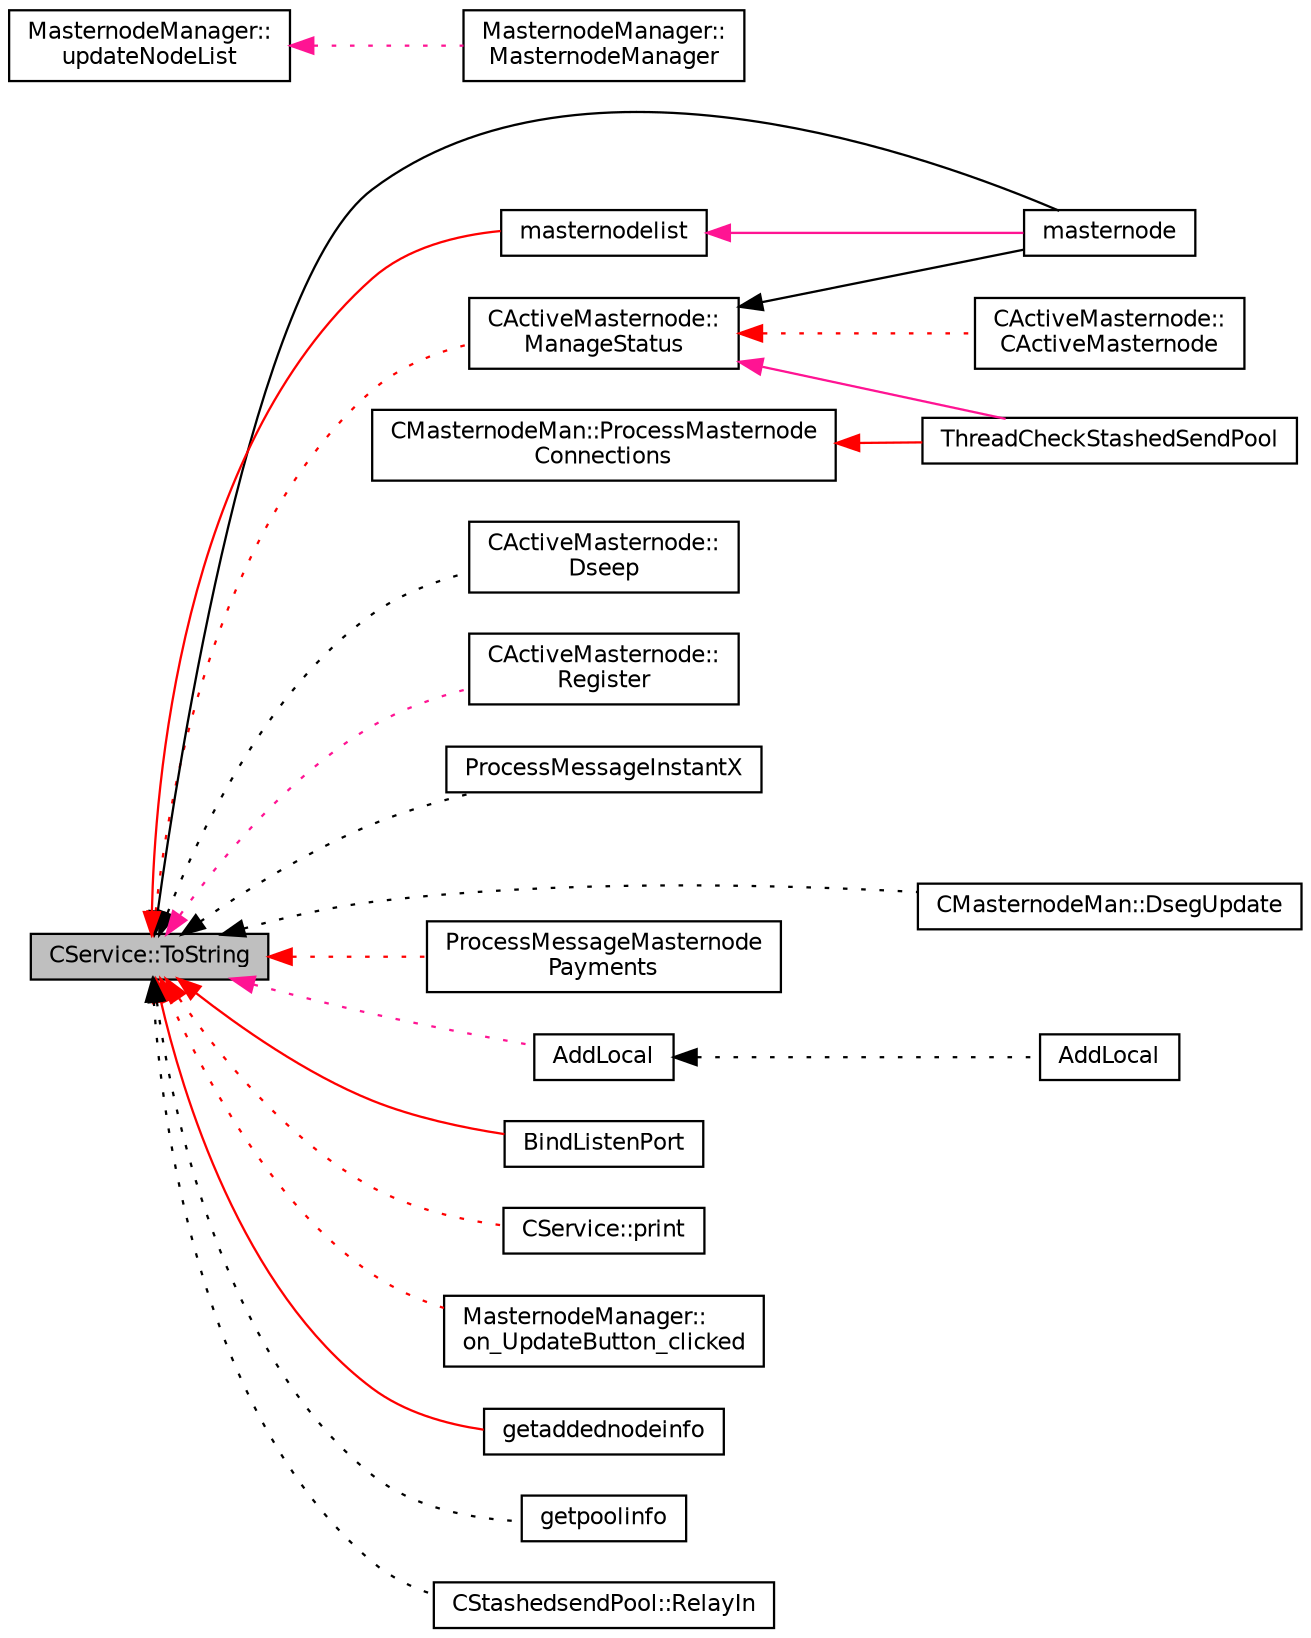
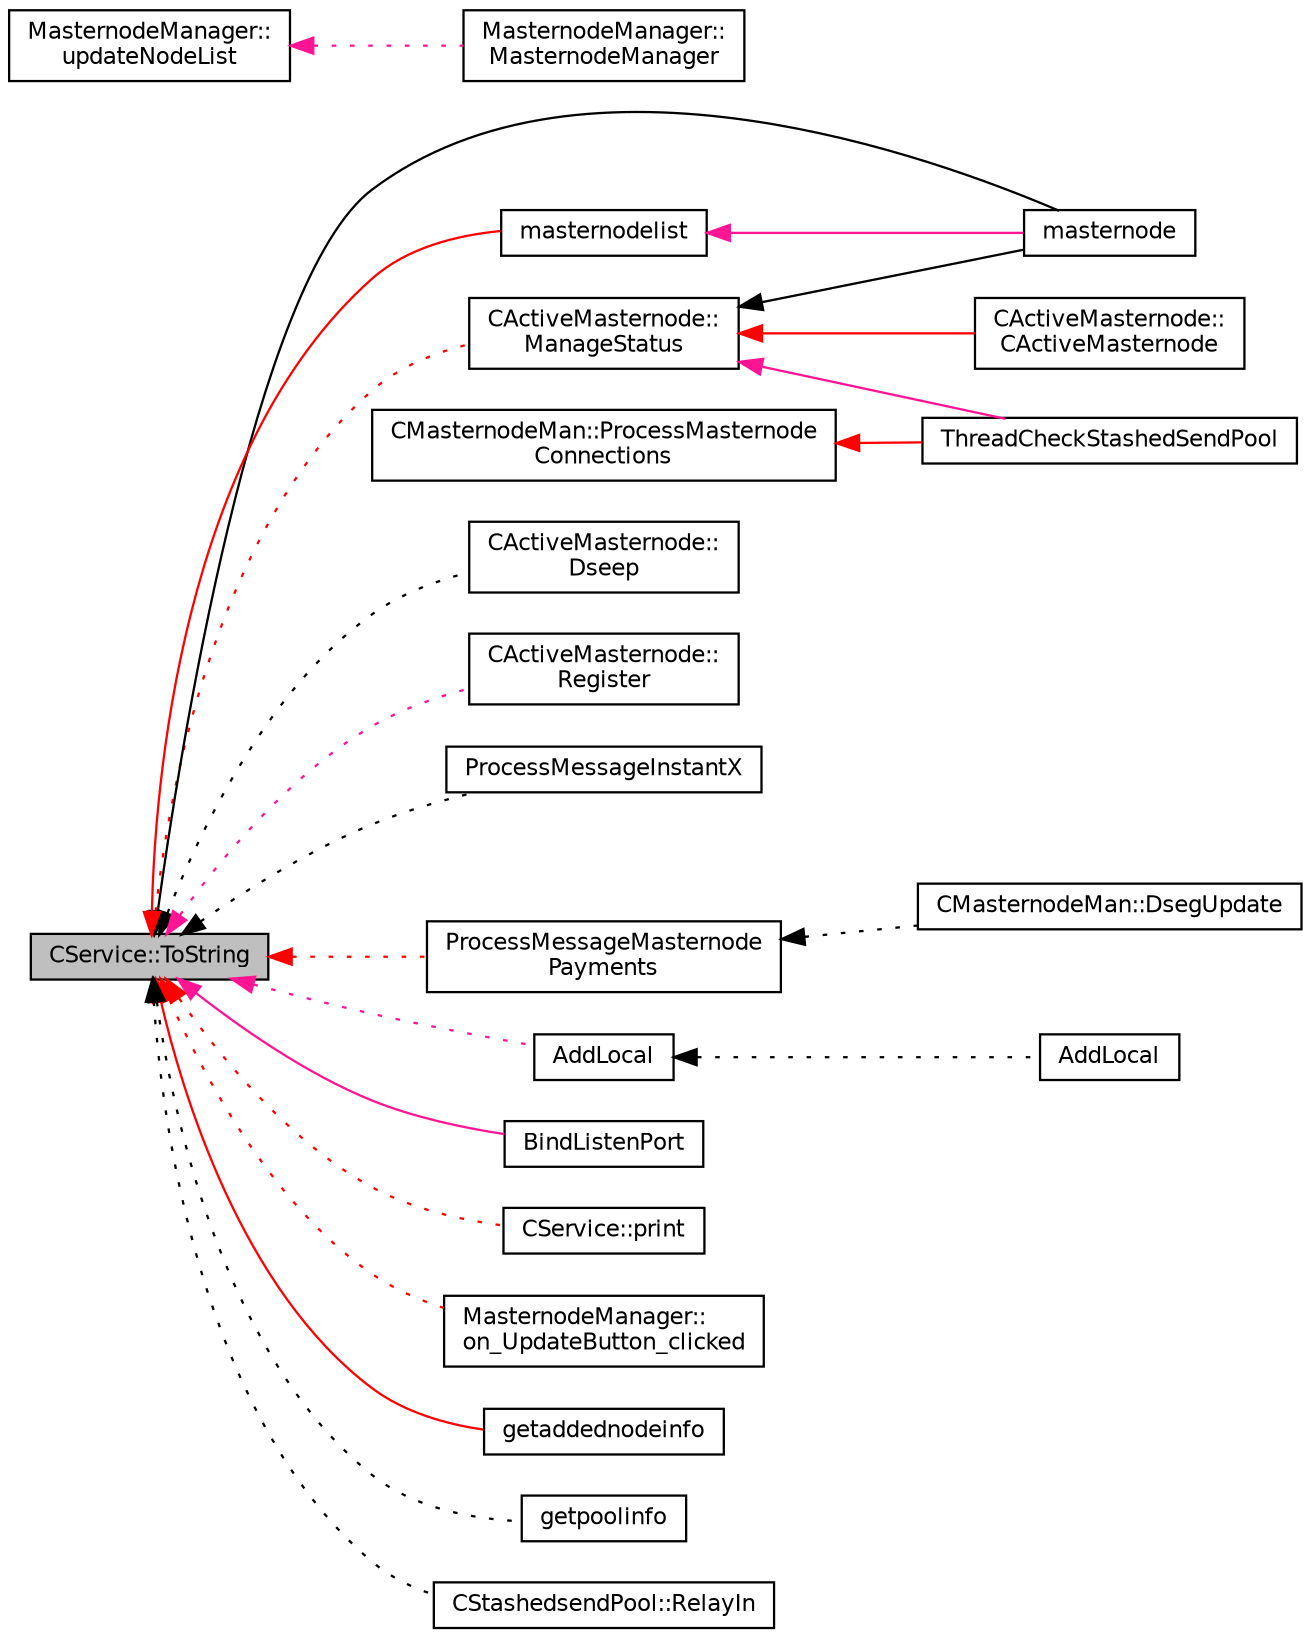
  digraph {
    rankdir=LR
    node [color=black fillcolor=white fontname=Helvetica fontsize=10 shape=record style=filled]
    edge [color=red dir=back fontname=Helvetica fontsize=10 labelfontname=Helvetica labelfontsize=10 style=dotted]
    n1 [fillcolor=grey75 fontcolor=black height=0.2 label="CService::ToString" width=0.4]
    n2 [height=0.2 label="CActiveMasternode::\lManageStatus" width=0.4]
    n3 [height=0.2 label=masternode width=0.4]
    n4 [height=0.2 label="CActiveMasternode::\lDseep" width=0.4]
    n5 [height=0.2 label="CActiveMasternode::\lRegister" width=0.4]
    n6 [height=0.2 label=ProcessMessageInstantX width=0.4]
    n7 [height=0.2 label="ProcessMessageMasternode\lPayments" width=0.4]
    n8 [height=0.2 label="CMasternodeMan::DsegUpdate" width=0.4]
    n9 [height=0.2 label=AddLocal width=0.4]
    n10 [height=0.2 label=BindListenPort width=0.4]
    n11 [height=0.2 label="CService::print" width=0.4]
    n12 [height=0.2 label="MasternodeManager::\lon_UpdateButton_clicked" width=0.4]
    n13 [height=0.2 label=getaddednodeinfo width=0.4]
    n14 [height=0.2 label=getpoolinfo width=0.4]
    n15 [height=0.2 label=masternodelist width=0.4]
    n16 [height=0.2 label="CStashedsendPool::RelayIn" width=0.4]
    n17 [height=0.2 label="CActiveMasternode::\lCActiveMasternode" width=0.4]
    n18 [height=0.2 label=ThreadCheckStashedSendPool width=0.4]
    n19 [height=0.2 label="CMasternodeMan::ProcessMasternode\lConnections" width=0.4]
    n20 [height=0.2 label=AddLocal width=0.4]
    n21 [height=0.2 label="MasternodeManager::\lupdateNodeList" width=0.4]
    n22 [height=0.2 label="MasternodeManager::\lMasternodeManager" width=0.4]
    n1 -> n2
    n1 -> n3 [color=black style=solid]
    n1 -> n4 [color=black]
    n1 -> n5 [color=deeppink]
    n1 -> n6 [color=black]
    n1 -> n7
-   n1 -> n8 [color=black]
+   n7 -> n8 [color=black]
    n1 -> n9 [color=deeppink]
-   n1 -> n10 [style=solid]
+   n1 -> n10 [color=deeppink style=solid]
    n1 -> n11
    n1 -> n12
    n1 -> n13 [style=solid]
    n1 -> n14 [color=black]
    n1 -> n15 [style=solid]
    n1 -> n16 [color=black]
    n2 -> n3 [color=black style=solid]
-   n2 -> n17
+   n2 -> n17 [style=solid]
    n2 -> n18 [color=deeppink style=solid]
    n9 -> n20 [color=black]
    n15 -> n3 [color=deeppink style=solid]
    n19 -> n18 [style=solid]
    n21 -> n22 [color=deeppink]
  }
